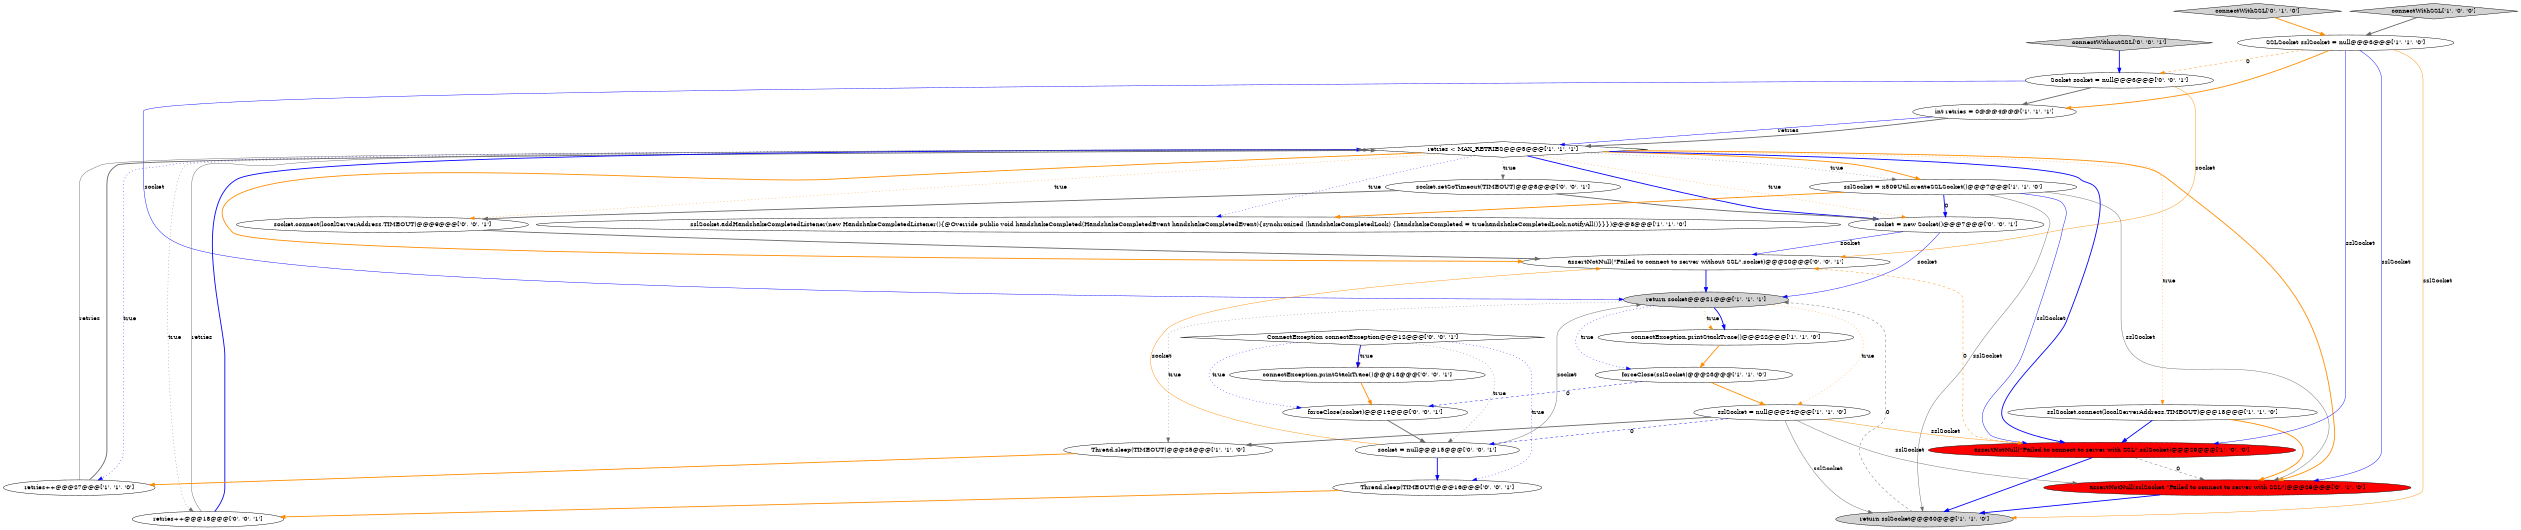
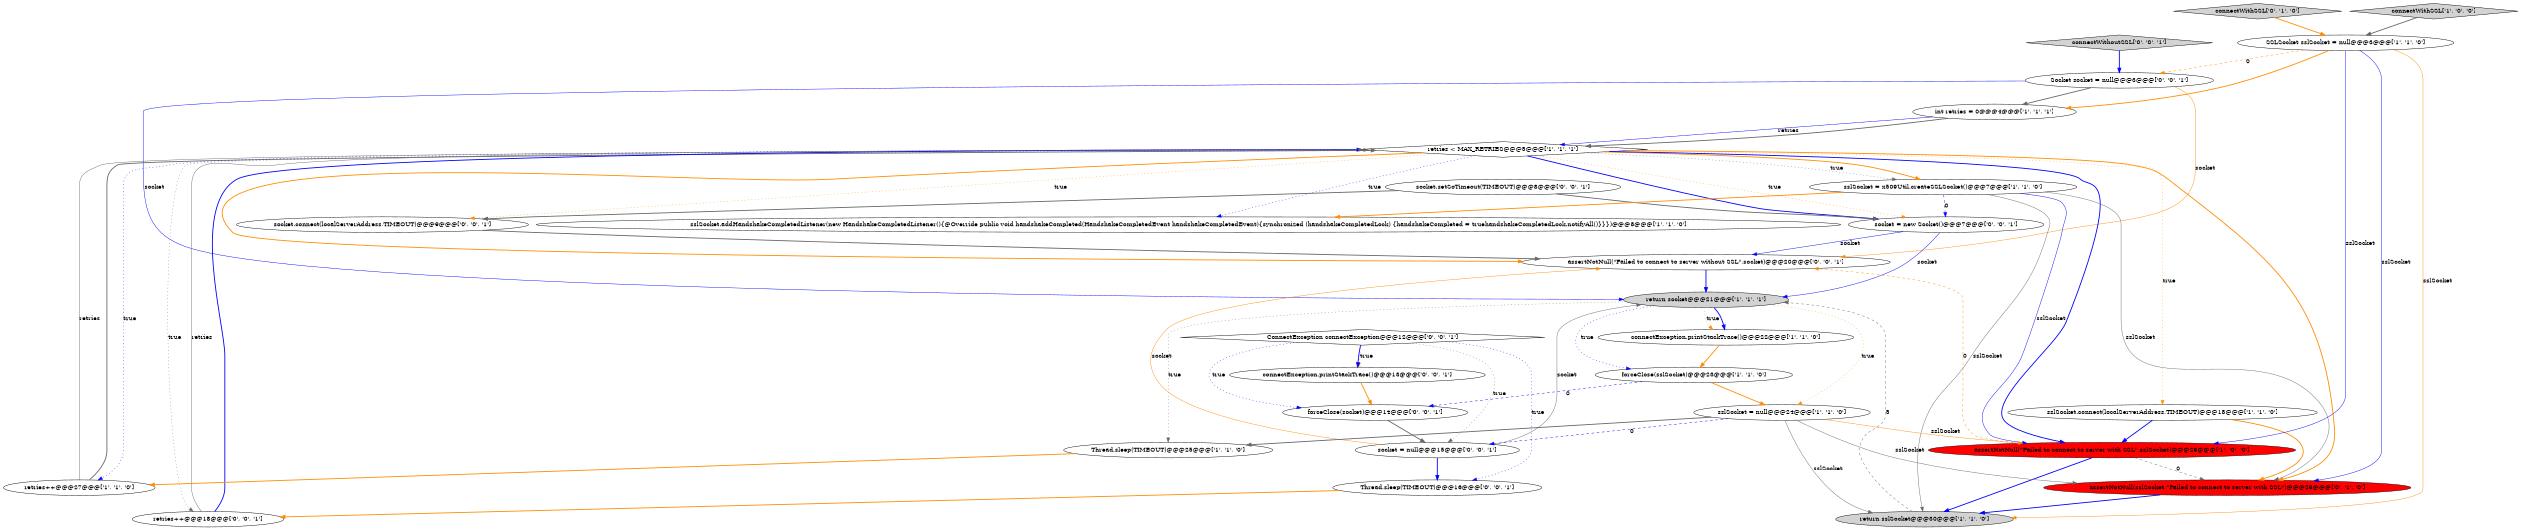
  digraph {
    node [fillcolor=white shape=ellipse style=filled]
    edge [color=blue style=bold]
    n1 [label="sslSocket.addHandshakeCompletedListener(new HandshakeCompletedListener(){@Override public void handshakeCompleted(HandshakeCompletedEvent handshakeCompletedEvent){synchronized (handshakeCompletedLock) {handshakeCompleted = truehandshakeCompletedLock.notifyAll()}}})@@@8@@@['1', '1', '0']"]
    n2 [fillcolor=lightgray label="connectWithoutSSL['0', '0', '1']" shape=diamond]
    n3 [label="Socket socket = null@@@3@@@['0', '0', '1']"]
    n4 [fillcolor=lightgray label="return socket@@@21@@@['1', '1', '1']"]
    n5 [label="assertNotNull(\"Failed to connect to server without SSL\",socket)@@@20@@@['0', '0', '1']"]
    n6 [label="int retries = 0@@@4@@@['1', '1', '1']"]
    n7 [label="retries++@@@27@@@['1', '1', '0']"]
    n8 [label="retries < MAX_RETRIES@@@5@@@['1', '1', '1']" shape=diamond]
    n9 [label="retries++@@@18@@@['0', '0', '1']"]
    n10 [label="socket = new Socket()@@@7@@@['0', '0', '1']"]
    n11 [label="socket.setSoTimeout(TIMEOUT)@@@8@@@['0', '0', '1']"]
    n12 [label="sslSocket = x509Util.createSSLSocket()@@@7@@@['1', '1', '0']"]
    n13 [fillcolor=red label="assertNotNull(\"Failed to connect to server with SSL\",sslSocket)@@@29@@@['1', '0', '0']"]
    n14 [label="sslSocket.connect(localServerAddress,TIMEOUT)@@@18@@@['1', '1', '0']"]
    n15 [fillcolor=red label="assertNotNull(sslSocket,\"Failed to connect to server with SSL\")@@@29@@@['0', '1', '0']"]
    n16 [label="socket.connect(localServerAddress,TIMEOUT)@@@9@@@['0', '0', '1']"]
    n17 [label="ConnectException connectException@@@12@@@['0', '0', '1']" shape=diamond]
    n18 [label="connectException.printStackTrace()@@@13@@@['0', '0', '1']"]
    n19 [label="Thread.sleep(TIMEOUT)@@@16@@@['0', '0', '1']"]
    n20 [label="socket = null@@@15@@@['0', '0', '1']"]
    n21 [label="forceClose(socket)@@@14@@@['0', '0', '1']"]
    n22 [label="Thread.sleep(TIMEOUT)@@@25@@@['1', '1', '0']"]
    n23 [label="sslSocket = null@@@24@@@['1', '1', '0']"]
    n24 [label="forceClose(sslSocket)@@@23@@@['1', '1', '0']"]
    n25 [label="connectException.printStackTrace()@@@22@@@['1', '1', '0']"]
    n26 [fillcolor=lightgray label="return sslSocket@@@30@@@['1', '1', '0']"]
    n27 [fillcolor=lightgray label="connectWithSSL['0', '1', '0']" shape=diamond]
    n28 [label="SSLSocket sslSocket = null@@@3@@@['1', '1', '0']"]
    n29 [fillcolor=lightgray label="connectWithSSL['1', '0', '0']" shape=diamond]
    n2 -> n3
    n3 -> n4 [label=socket style=solid]
    n3 -> n5 [color=darkorange label=socket style=solid]
    n3 -> n6 [color=gray40]
    n4 -> n22 [color=gray40 label=true style=dotted]
    n4 -> n23 [color=darkorange label=true style=dotted]
    n4 -> n24 [label=true style=dotted]
    n4 -> n25 [color=darkorange label=true style=dotted]
    n4 -> n25
    n5 -> n4
    n6 -> n8 [label=retries style=solid]
    n6 -> n8 [color=gray40]
    n7 -> n8 [color=gray40 label=retries style=solid]
    n7 -> n8 [color=gray40]
    n8 -> n1 [label=true style=dotted]
    n8 -> n5 [color=darkorange]
    n8 -> n7 [label=true style=dotted]
    n8 -> n9 [color=gray40 label=true style=dotted]
    n8 -> n10
    n8 -> n10 [color=darkorange label=true style=dotted]
-   n8 -> n11 [color=gray40 label=true style=dotted]
    n8 -> n12 [color=darkorange]
    n8 -> n12 [color=gray40 label=true style=dotted]
    n8 -> n13
    n8 -> n14 [color=darkorange label=true style=dotted]
    n8 -> n15 [color=darkorange]
    n8 -> n16 [color=darkorange label=true style=dotted]
    n9 -> n8
    n9 -> n8 [color=gray40 label=retries style=solid]
    n10 -> n4 [label=socket style=solid]
    n10 -> n5 [label=socket style=solid]
    n11 -> n10 [color=gray40]
    n11 -> n16 [color=gray40]
    n12 -> n1 [color=darkorange]
-   n12 -> n10 [label=0]
+   n12 -> n10 [label=0 style=dashed]
    n12 -> n13 [label=sslSocket style=solid]
    n12 -> n15 [color=gray40 label=sslSocket style=solid]
    n12 -> n26 [color=gray40 label=sslSocket style=solid]
    n13 -> n5 [color=darkorange label=0 style=dashed]
    n13 -> n15 [color=gray40 label=0 style=dashed]
    n13 -> n26
    n14 -> n13
    n14 -> n15 [color=darkorange]
    n15 -> n26
    n16 -> n5 [color=gray40]
    n17 -> n18 [color=darkorange label=true style=dotted]
    n17 -> n18
    n17 -> n19 [label=true style=dotted]
    n17 -> n20 [color=gray40 label=true style=dotted]
    n17 -> n21 [label=true style=dotted]
    n18 -> n21 [color=darkorange]
    n19 -> n9 [color=darkorange]
    n20 -> n4 [color=gray40 label=socket style=solid]
    n20 -> n5 [color=darkorange label=socket style=solid]
    n20 -> n19
    n21 -> n20 [color=gray40]
    n22 -> n7 [color=darkorange]
    n23 -> n13 [color=darkorange label=sslSocket style=solid]
    n23 -> n15 [color=gray40 label=sslSocket style=solid]
    n23 -> n20 [label=0 style=dashed]
    n23 -> n22 [color=gray40]
    n23 -> n26 [color=gray40 label=sslSocket style=solid]
    n24 -> n21 [label=0 style=dashed]
    n24 -> n23 [color=darkorange]
    n25 -> n24 [color=darkorange]
-   n26 -> n4 [color=gray40 label=0 style=dashed]
+   n26 -> n4 [color=gray40 label=5 style=dashed]
    n27 -> n28 [color=darkorange]
    n28 -> n3 [color=darkorange label=0 style=dashed]
    n28 -> n6 [color=darkorange]
    n28 -> n13 [label=sslSocket style=solid]
    n28 -> n15 [label=sslSocket style=solid]
    n28 -> n26 [color=darkorange label=sslSocket style=solid]
    n29 -> n28 [color=gray40]
  }
